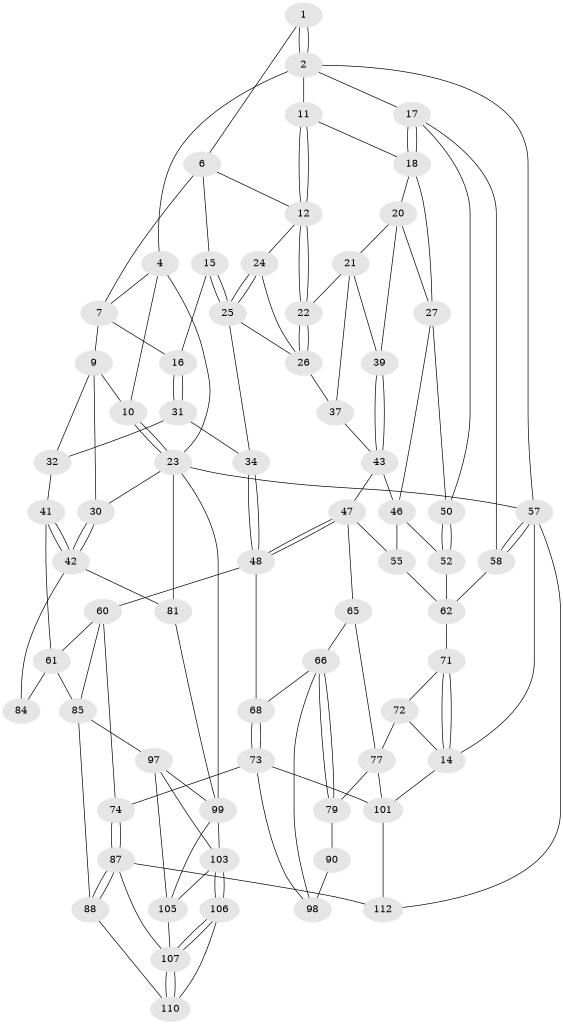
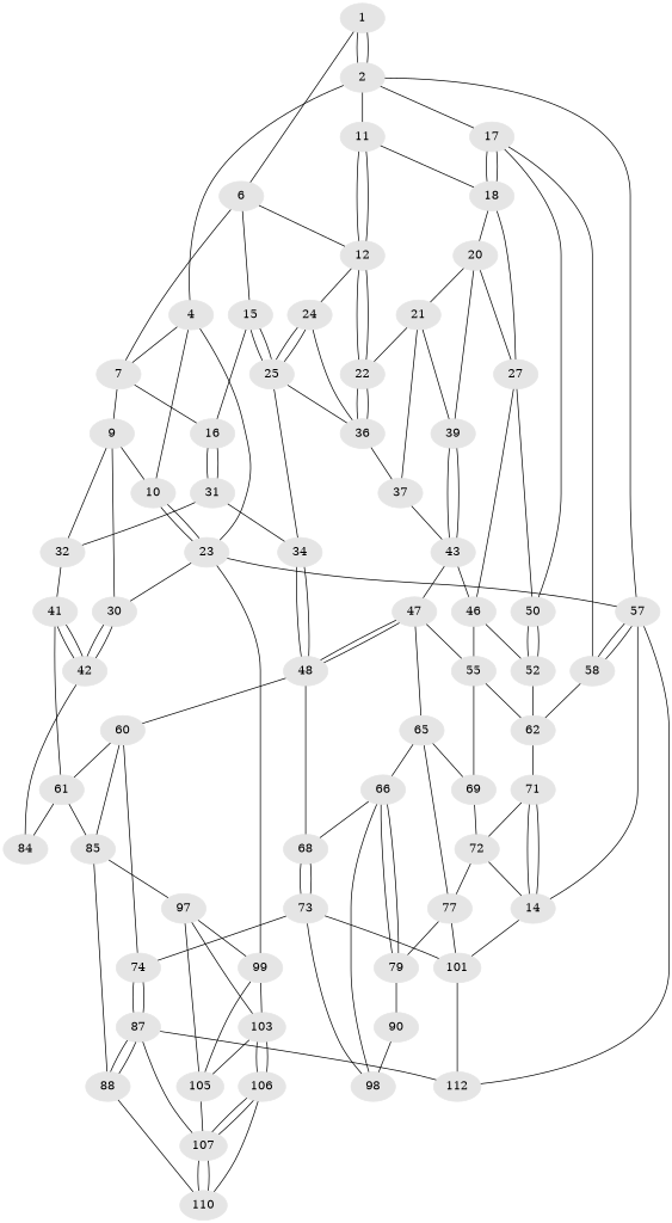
  graph {
    node [color=gray90 style=filled]
    2 [super="+3"]
    1
    6 [super="+14"]
    4 [super="+5"]
    11
    17 [super="+49"]
    57 [super="+95"]
    7 [super="+8"]
    12 [super="+13"]
    15
    10
    23 [super="+82"]
    18 [super="+19"]
    50 [super="+51"]
    58
    n16 [label=14 super="+96"]
    112
    9 [super="+29"]
    16
    30
-   81 [super="+100"]
    99 [super="+111"]
    22
    24
    25 [super="+33"]
    32 [super="+40"]
    31 [super="+35"]
    42 [super="+80"]
    41
    20 [super="+28"]
    27 [super="+45"]
-   26 [super="+38"]
+   26 [super="+38" label=36]
    34
    52 [super="+53"]
    62 [super="+64"]
    21 [super="+36"]
    39
    46 [super="+54"]
    37
    43 [super="+44"]
    103 [super="+104"]
    105 [super="+109"]
    48 [super="+59"]
    55 [super="+63"]
    84
    61 [super="+83"]
    60 [super="+75"]
    68
    47 [super="+56"]
    85 [super="+86"]
    65 [super="+70"]
+   69
    66 [super="+67"]
    77 [super="+78"]
    74
    73 [super="+93"]
    71
    72 [super="+76"]
    101 [super="+102"]
    87 [super="+113"]
    88 [super="+89"]
    97 [super="+98"]
    79
    n64 [label=98 super="+92"]
    90
    107 [super="+108"]
    110
    106
    2 -- 4
    2 -- 11
    2 -- 17
    2 -- 57
    1 -- 2
    1 -- 2
    1 -- 6
    6 -- 7
    6 -- 12
    6 -- 15
    4 -- 7
    4 -- 10
    4 -- 23
    11 -- 12
    11 -- 12
    11 -- 18
    17 -- 18
    17 -- 18
    17 -- 50
    17 -- 58
    57 -- 58
    57 -- 58
    57 -- n16
    57 -- 112
    7 -- 9
    7 -- 16
    12 -- 22
    12 -- 22
    12 -- 24
    15 -- 16
    15 -- 25
    15 -- 25
    10 -- 23
    10 -- 23
    23 -- 57
    23 -- 30
-   23 -- 81
    23 -- 99
    18 -- 20
    18 -- 27
    50 -- 52 [weight=2]
    50 -- 52
    58 -- 62
    n16 -- 101
    9 -- 10
    9 -- 30
    9 -- 32
    16 -- 31
    16 -- 31
    30 -- 42
    30 -- 42
-   81 -- 99
    99 -- 103
    99 -- 105
    22 -- 26
    22 -- 26
    24 -- 25
    24 -- 25
    24 -- 26
    25 -- 26
    25 -- 34
    32 -- 41
    31 -- 32 [weight=2]
    31 -- 34
-   42 -- 81
    42 -- 84
    41 -- 42
    41 -- 42
    41 -- 61
    20 -- 27
    20 -- 21
    20 -- 39
    27 -- 50
    27 -- 46
    26 -- 37
    34 -- 48
    34 -- 48
    52 -- 62
    62 -- 71
    21 -- 22
    21 -- 39
    21 -- 37
    39 -- 43
    39 -- 43
    46 -- 52
    46 -- 55
    37 -- 43
    43 -- 46
    43 -- 47
    103 -- 105
    103 -- 106
    103 -- 106
    105 -- 107
    48 -- 60
    48 -- 68
    55 -- 62
+   55 -- 69
    61 -- 84
    61 -- 85
    60 -- 61
    60 -- 85
    60 -- 74
    68 -- 73
    68 -- 73
    47 -- 48
    47 -- 48
    47 -- 55
    47 -- 65
    85 -- 88
    85 -- 97
+   65 -- 69
    65 -- 66
    65 -- 77
+   69 -- 72
    66 -- 68
    66 -- 79
    66 -- 79
    66 -- n64
    77 -- 101
    77 -- 79
    74 -- 87
    74 -- 87
    73 -- 74
    73 -- 101
    73 -- n64
    71 -- n16
    71 -- n16
    71 -- 72
    72 -- n16
    72 -- 77
    101 -- 112
    87 -- 112
    87 -- 88
    87 -- 88
    87 -- 107
    88 -- 110
    97 -- 99
    97 -- 103
    97 -- 105
    79 -- 90
    90 -- n64 [weight=2]
    107 -- 110
    107 -- 110
    106 -- 107
    106 -- 107
    106 -- 110
  }
